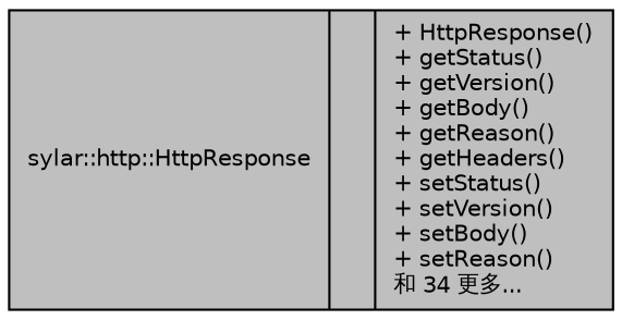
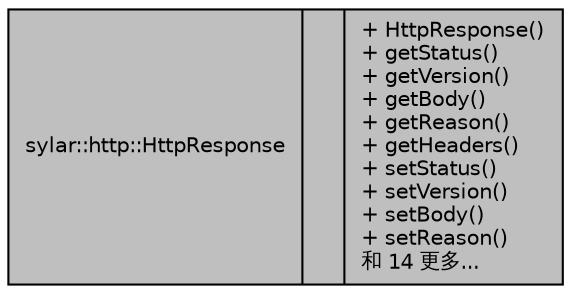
  digraph {
    rankdir=LR
-   n1 [color=black fillcolor=grey75 fontcolor=black fontname=Helvetica fontsize=10 height=0.2 label="{sylar::http::HttpResponse\n||+ HttpResponse()\l+ getStatus()\l+ getVersion()\l+ getBody()\l+ getReason()\l+ getHeaders()\l+ setStatus()\l+ setVersion()\l+ setBody()\l+ setReason()\l和 34 更多...\l}" shape=record style=filled width=0.4]
+   n1 [color=black fillcolor=grey75 fontcolor=black fontname=Helvetica fontsize=10 height=0.2 label="{sylar::http::HttpResponse\n||+ HttpResponse()\l+ getStatus()\l+ getVersion()\l+ getBody()\l+ getReason()\l+ getHeaders()\l+ setStatus()\l+ setVersion()\l+ setBody()\l+ setReason()\l和 14 更多...\l}" shape=record style=filled width=0.4]
  }
